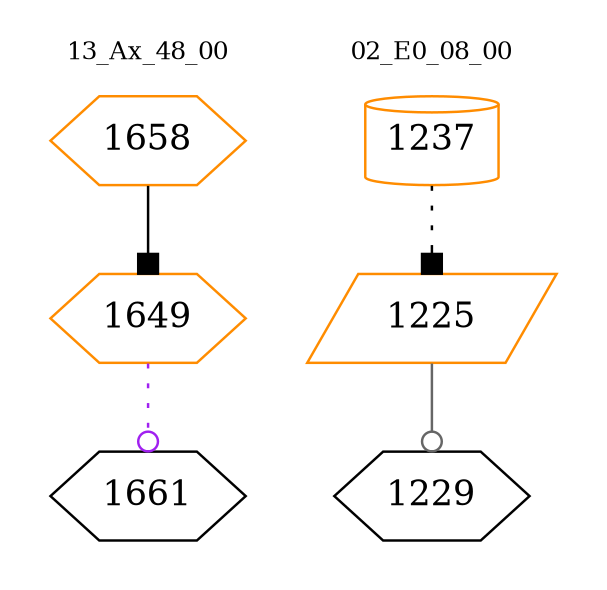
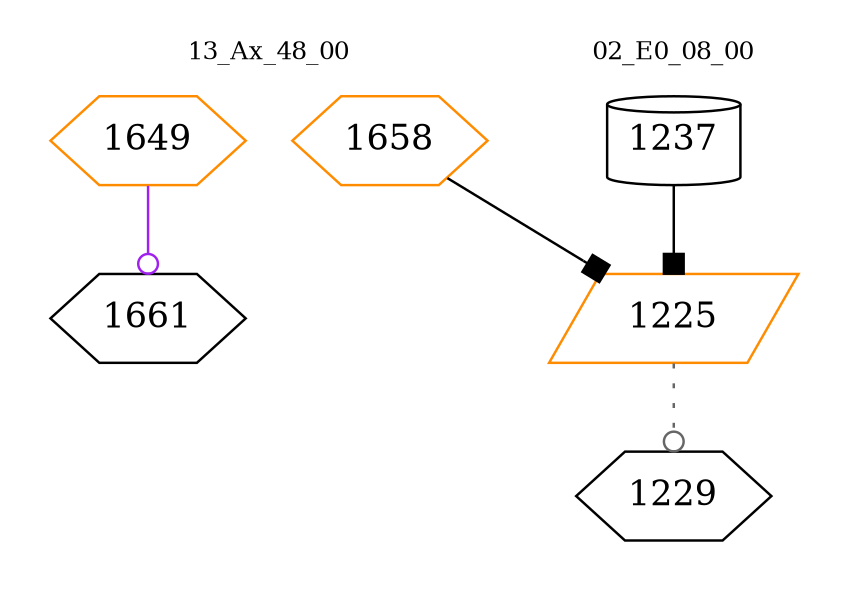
  digraph {
    node [color=darkorange shape=hexagon]
    edge [arrowhead=box color=black style=solid]
    n1 [label=1658]
    n2 [label=1649]
    n3 [color=black label=1661]
-   n4 [label=1237 shape=cylinder]
+   n4 [color=black label=1237 shape=cylinder]
    n5 [label=1225 shape=parallelogram]
    n6 [color=black label=1229]
    subgraph cluster_1 {
      color=white
      fontsize=10
      label="13_Ax_48_00"
      n1
      n2
      n3
    }
    subgraph cluster_2 {
      color=white
      fontsize=10
      label="02_E0_08_00"
      n4
      n5
      n6
    }
-   n1 -> n2
-   n2 -> n3 [arrowhead=odot color=purple style=dotted]
-   n4 -> n5 [style=dotted]
-   n5 -> n6 [arrowhead=odot color=gray40]
+   n1 -> n5
+   n2 -> n3 [arrowhead=odot color=purple]
+   n4 -> n5
+   n5 -> n6 [arrowhead=odot color=gray40 style=dotted]
  }
